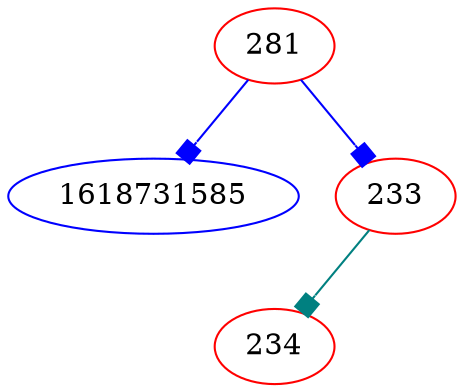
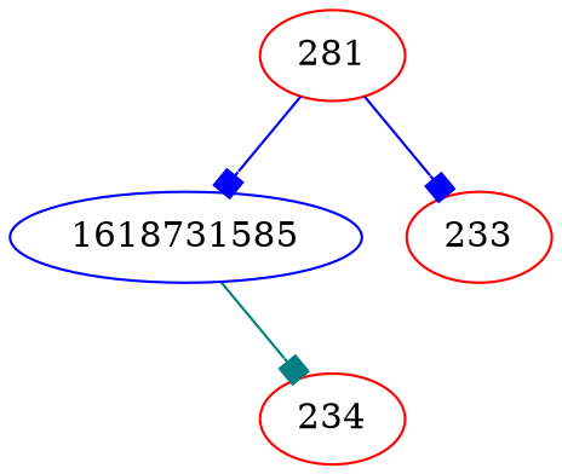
  strict digraph {
    node [color=red]
    edge [arrowhead=box color=blue]
    1618731585 [color=blue]
    234
    n3 [label=281]
    233
-   233 -> 234 [color=teal]
+   1618731585 -> 234 [color=teal]
    n3 -> 1618731585
    n3 -> 233
  }
